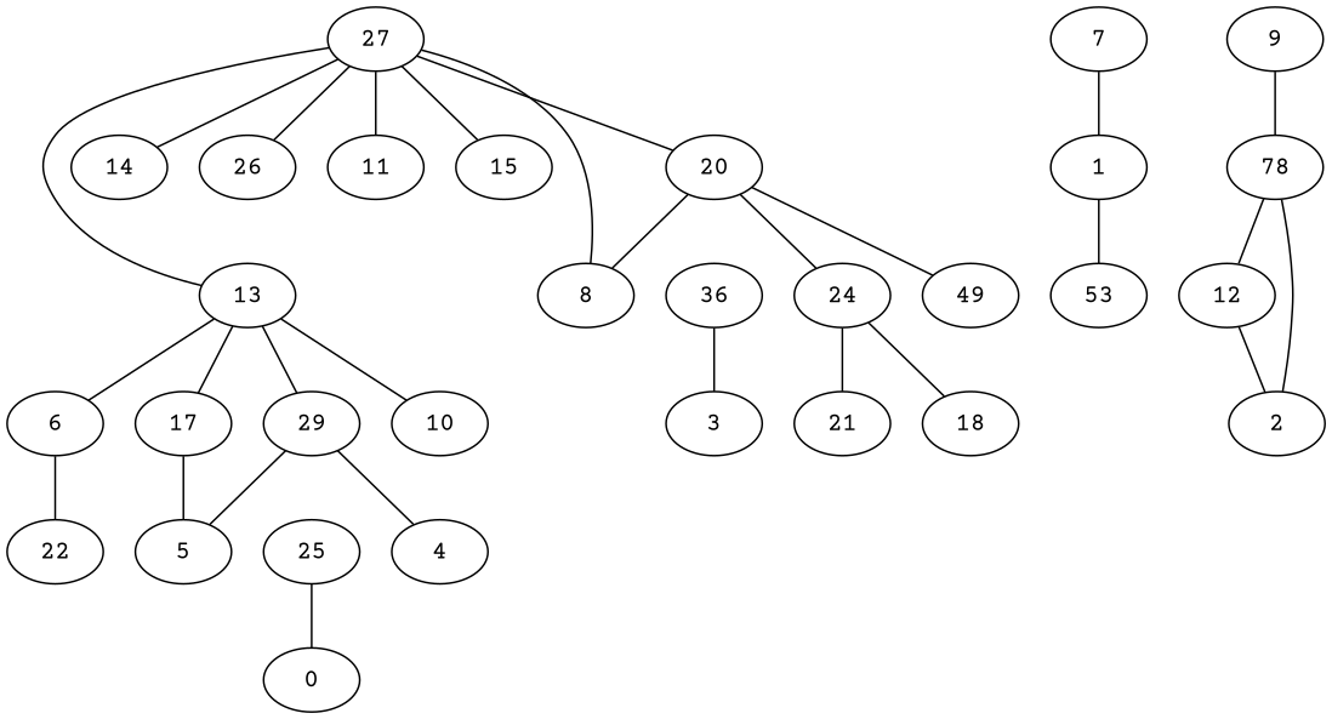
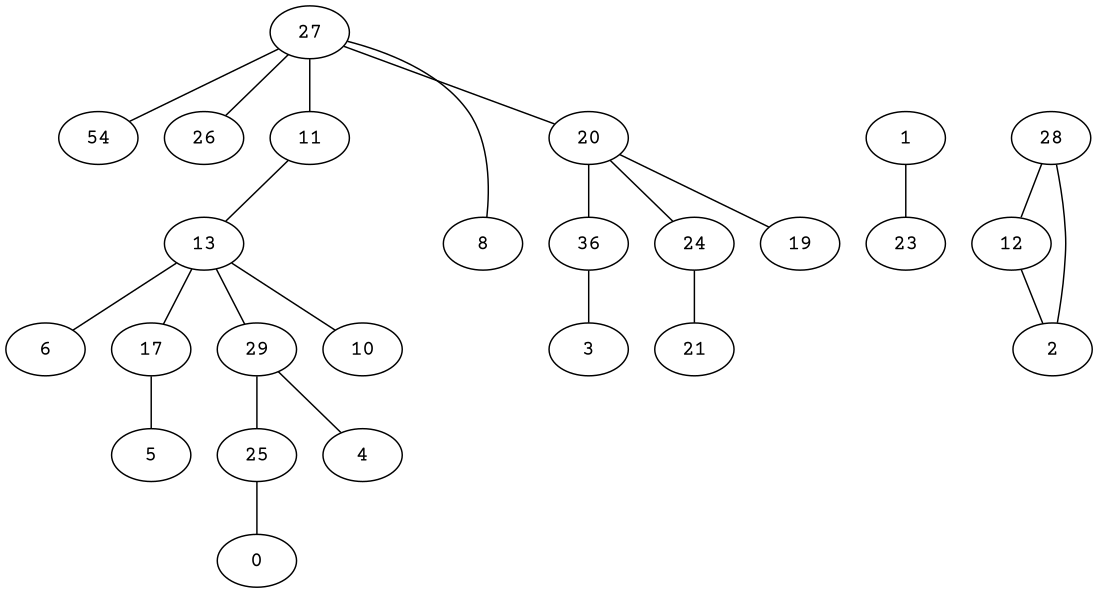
  graph {
    fontname="Courier Prime"
    node [fontname="Courier Prime"]
    edge [fontname="Courier Prime"]
    n1 [label=36]
    3
    24
    21
-   18
    6
-   22
    25
    0
-   7
    1
-   23 [label=53]
+   23
    17
    5
    13
    29
    10
    4
-   28 [label=78]
+   28
    12
    2
    27
-   14
+   14 [label=54]
    26
    11
-   15
    8
    20
-   19 [label=49]
-   9
+   19
    n1 -- 3
    24 -- 21
-   24 -- 18
-   6 -- 22
    25 -- 0
-   7 -- 1
    1 -- 23
    17 -- 5
    13 -- 6
    13 -- 17
    13 -- 29
    13 -- 10
-   29 -- 5
+   29 -- 25
    29 -- 4
    28 -- 12
    28 -- 2
    12 -- 2
-   27 -- 13
+   11 -- 13
    27 -- 14
    27 -- 26
    27 -- 11
-   27 -- 15
    27 -- 8
    27 -- 20
-   20 -- 8
+   20 -- n1
    20 -- 24
    20 -- 19
-   9 -- 28
  }
